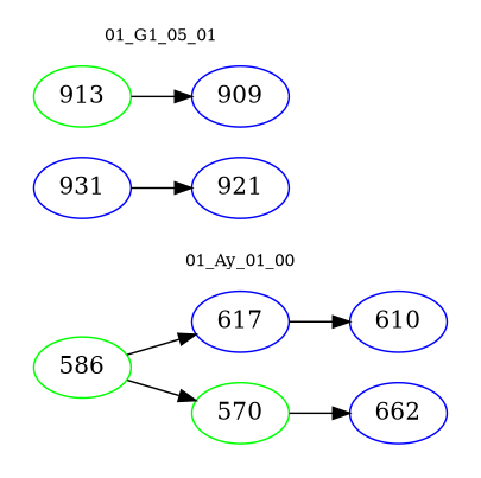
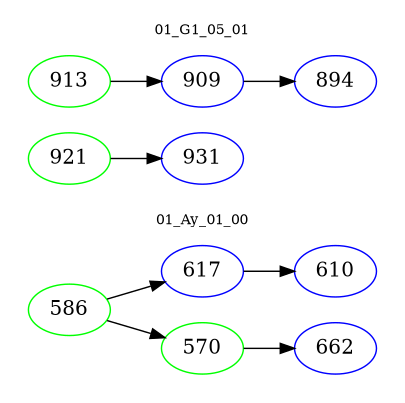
  digraph {
    rankdir=LR
    node [color=blue]
    edge [color=black]
    n1 [color=green label=586]
    n2 [color=green label=570]
    n3 [label=617]
    n4 [label=662]
    n5 [label=610]
    n6 [color=green label=913]
    n7 [label=909]
-   n8 [label=921]
+   n8 [color=green label=921]
+   n9 [label=894]
    n10 [label=931]
    subgraph cluster_1 {
      color=white
      fontsize=10
      label="01_Ay_01_00"
      n1
      n2
      n3
      n4
      n5
    }
    subgraph cluster_2 {
      color=white
      fontsize=10
      label="01_G1_05_01"
      n6
      n7
      n8
+     n9
      n10
    }
    n1 -> n2
    n1 -> n3
    n2 -> n4
    n3 -> n5
    n6 -> n7
-   n10 -> n8
+   n7 -> n9
+   n8 -> n10
  }
